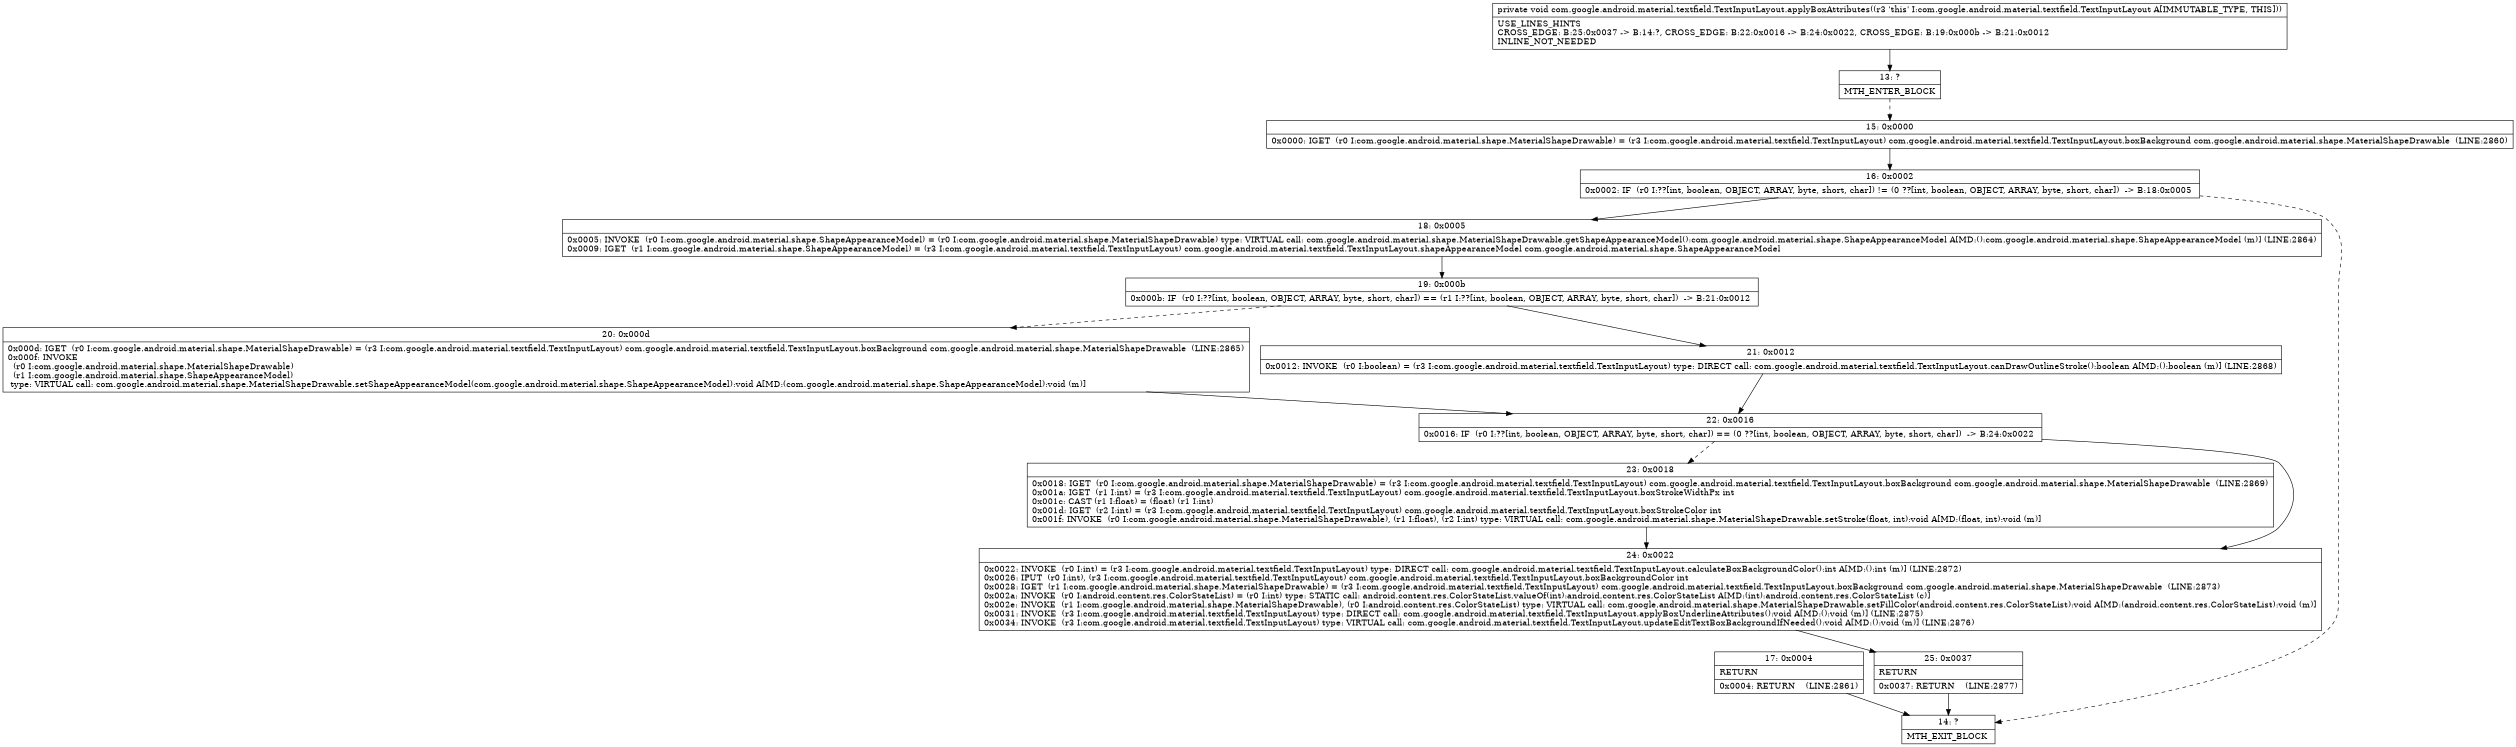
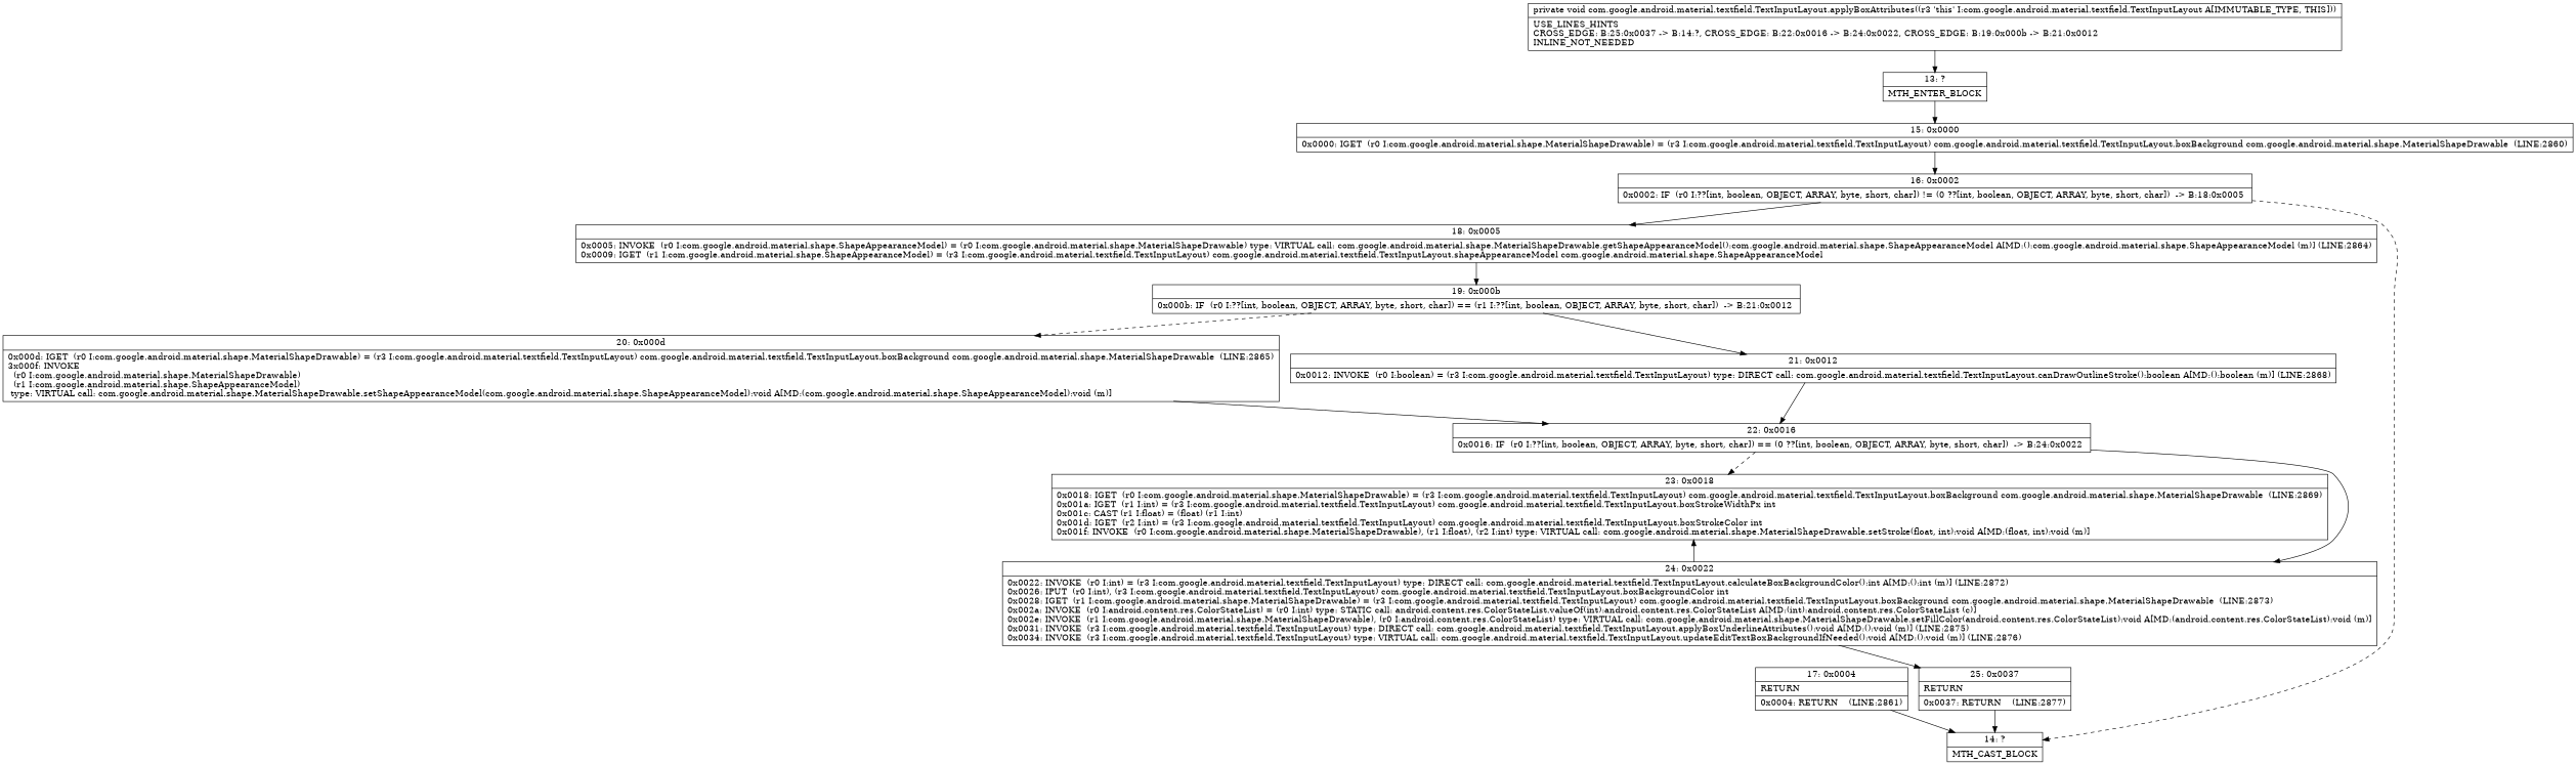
  digraph {
    node [shape=record]
    n1 [label="{13\:\ ?|MTH_ENTER_BLOCK\l}"]
    n2 [label="{15\:\ 0x0000|0x0000: IGET  (r0 I:com.google.android.material.shape.MaterialShapeDrawable) = (r3 I:com.google.android.material.textfield.TextInputLayout) com.google.android.material.textfield.TextInputLayout.boxBackground com.google.android.material.shape.MaterialShapeDrawable  (LINE:2860)\l}"]
    n3 [label="{16\:\ 0x0002|0x0002: IF  (r0 I:??[int, boolean, OBJECT, ARRAY, byte, short, char]) != (0 ??[int, boolean, OBJECT, ARRAY, byte, short, char])  \-\> B:18:0x0005 \l}"]
    n4 [label="{18\:\ 0x0005|0x0005: INVOKE  (r0 I:com.google.android.material.shape.ShapeAppearanceModel) = (r0 I:com.google.android.material.shape.MaterialShapeDrawable) type: VIRTUAL call: com.google.android.material.shape.MaterialShapeDrawable.getShapeAppearanceModel():com.google.android.material.shape.ShapeAppearanceModel A[MD:():com.google.android.material.shape.ShapeAppearanceModel (m)] (LINE:2864)\l0x0009: IGET  (r1 I:com.google.android.material.shape.ShapeAppearanceModel) = (r3 I:com.google.android.material.textfield.TextInputLayout) com.google.android.material.textfield.TextInputLayout.shapeAppearanceModel com.google.android.material.shape.ShapeAppearanceModel \l}"]
-   n5 [label="{14\:\ ?|MTH_EXIT_BLOCK\l}"]
+   n5 [label="{14\:\ ?|MTH_CAST_BLOCK\l}"]
    n6 [label="{17\:\ 0x0004|RETURN\l|0x0004: RETURN    (LINE:2861)\l}"]
    n7 [label="{19\:\ 0x000b|0x000b: IF  (r0 I:??[int, boolean, OBJECT, ARRAY, byte, short, char]) == (r1 I:??[int, boolean, OBJECT, ARRAY, byte, short, char])  \-\> B:21:0x0012 \l}"]
-   n8 [label="{20\:\ 0x000d|0x000d: IGET  (r0 I:com.google.android.material.shape.MaterialShapeDrawable) = (r3 I:com.google.android.material.textfield.TextInputLayout) com.google.android.material.textfield.TextInputLayout.boxBackground com.google.android.material.shape.MaterialShapeDrawable  (LINE:2865)\l0x000f: INVOKE  \l  (r0 I:com.google.android.material.shape.MaterialShapeDrawable)\l  (r1 I:com.google.android.material.shape.ShapeAppearanceModel)\l type: VIRTUAL call: com.google.android.material.shape.MaterialShapeDrawable.setShapeAppearanceModel(com.google.android.material.shape.ShapeAppearanceModel):void A[MD:(com.google.android.material.shape.ShapeAppearanceModel):void (m)]\l}"]
+   n8 [label="{20\:\ 0x000d|0x000d: IGET  (r0 I:com.google.android.material.shape.MaterialShapeDrawable) = (r3 I:com.google.android.material.textfield.TextInputLayout) com.google.android.material.textfield.TextInputLayout.boxBackground com.google.android.material.shape.MaterialShapeDrawable  (LINE:2865)\l3x000f: INVOKE  \l  (r0 I:com.google.android.material.shape.MaterialShapeDrawable)\l  (r1 I:com.google.android.material.shape.ShapeAppearanceModel)\l type: VIRTUAL call: com.google.android.material.shape.MaterialShapeDrawable.setShapeAppearanceModel(com.google.android.material.shape.ShapeAppearanceModel):void A[MD:(com.google.android.material.shape.ShapeAppearanceModel):void (m)]\l}"]
    n9 [label="{21\:\ 0x0012|0x0012: INVOKE  (r0 I:boolean) = (r3 I:com.google.android.material.textfield.TextInputLayout) type: DIRECT call: com.google.android.material.textfield.TextInputLayout.canDrawOutlineStroke():boolean A[MD:():boolean (m)] (LINE:2868)\l}"]
    n10 [label="{22\:\ 0x0016|0x0016: IF  (r0 I:??[int, boolean, OBJECT, ARRAY, byte, short, char]) == (0 ??[int, boolean, OBJECT, ARRAY, byte, short, char])  \-\> B:24:0x0022 \l}"]
    n11 [label="{23\:\ 0x0018|0x0018: IGET  (r0 I:com.google.android.material.shape.MaterialShapeDrawable) = (r3 I:com.google.android.material.textfield.TextInputLayout) com.google.android.material.textfield.TextInputLayout.boxBackground com.google.android.material.shape.MaterialShapeDrawable  (LINE:2869)\l0x001a: IGET  (r1 I:int) = (r3 I:com.google.android.material.textfield.TextInputLayout) com.google.android.material.textfield.TextInputLayout.boxStrokeWidthPx int \l0x001c: CAST (r1 I:float) = (float) (r1 I:int) \l0x001d: IGET  (r2 I:int) = (r3 I:com.google.android.material.textfield.TextInputLayout) com.google.android.material.textfield.TextInputLayout.boxStrokeColor int \l0x001f: INVOKE  (r0 I:com.google.android.material.shape.MaterialShapeDrawable), (r1 I:float), (r2 I:int) type: VIRTUAL call: com.google.android.material.shape.MaterialShapeDrawable.setStroke(float, int):void A[MD:(float, int):void (m)]\l}"]
    n12 [label="{24\:\ 0x0022|0x0022: INVOKE  (r0 I:int) = (r3 I:com.google.android.material.textfield.TextInputLayout) type: DIRECT call: com.google.android.material.textfield.TextInputLayout.calculateBoxBackgroundColor():int A[MD:():int (m)] (LINE:2872)\l0x0026: IPUT  (r0 I:int), (r3 I:com.google.android.material.textfield.TextInputLayout) com.google.android.material.textfield.TextInputLayout.boxBackgroundColor int \l0x0028: IGET  (r1 I:com.google.android.material.shape.MaterialShapeDrawable) = (r3 I:com.google.android.material.textfield.TextInputLayout) com.google.android.material.textfield.TextInputLayout.boxBackground com.google.android.material.shape.MaterialShapeDrawable  (LINE:2873)\l0x002a: INVOKE  (r0 I:android.content.res.ColorStateList) = (r0 I:int) type: STATIC call: android.content.res.ColorStateList.valueOf(int):android.content.res.ColorStateList A[MD:(int):android.content.res.ColorStateList (c)]\l0x002e: INVOKE  (r1 I:com.google.android.material.shape.MaterialShapeDrawable), (r0 I:android.content.res.ColorStateList) type: VIRTUAL call: com.google.android.material.shape.MaterialShapeDrawable.setFillColor(android.content.res.ColorStateList):void A[MD:(android.content.res.ColorStateList):void (m)]\l0x0031: INVOKE  (r3 I:com.google.android.material.textfield.TextInputLayout) type: DIRECT call: com.google.android.material.textfield.TextInputLayout.applyBoxUnderlineAttributes():void A[MD:():void (m)] (LINE:2875)\l0x0034: INVOKE  (r3 I:com.google.android.material.textfield.TextInputLayout) type: VIRTUAL call: com.google.android.material.textfield.TextInputLayout.updateEditTextBoxBackgroundIfNeeded():void A[MD:():void (m)] (LINE:2876)\l}"]
    n13 [label="{25\:\ 0x0037|RETURN\l|0x0037: RETURN    (LINE:2877)\l}"]
    n14 [label="{private void com.google.android.material.textfield.TextInputLayout.applyBoxAttributes((r3 'this' I:com.google.android.material.textfield.TextInputLayout A[IMMUTABLE_TYPE, THIS]))  | USE_LINES_HINTS\lCROSS_EDGE: B:25:0x0037 \-\> B:14:?, CROSS_EDGE: B:22:0x0016 \-\> B:24:0x0022, CROSS_EDGE: B:19:0x000b \-\> B:21:0x0012\lINLINE_NOT_NEEDED\l}"]
-   n1 -> n2 [style=dashed]
+   n1 -> n2
    n2 -> n3
    n3 -> n4
    n3 -> n5 [style=dashed]
    n4 -> n7
    n6 -> n5
    n7 -> n8 [style=dashed]
    n7 -> n9
    n8 -> n10
    n9 -> n10
    n10 -> n11 [style=dashed]
    n10 -> n12
-   n11 -> n12
+   n12 -> n11
    n12 -> n13
    n13 -> n5
    n14 -> n1
  }
